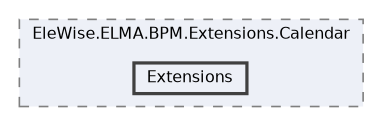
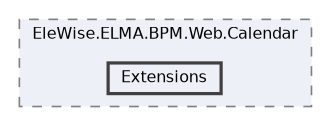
  digraph {
    compound=true
    n1 [color=grey25 fillcolor="#edf0f7" fontname=Helvetica fontsize=10 height=0.2 label=Extensions shape=box style="filled,bold" width=0.4]
    subgraph cluster_1 {
      bgcolor="#edf0f7"
      fontname=Helvetica
      fontsize=10
-     label="EleWise.ELMA.BPM.Extensions.Calendar"
+     label="EleWise.ELMA.BPM.Web.Calendar"
      pencolor=grey50
      style="filled,dashed"
      n1
    }
  }
